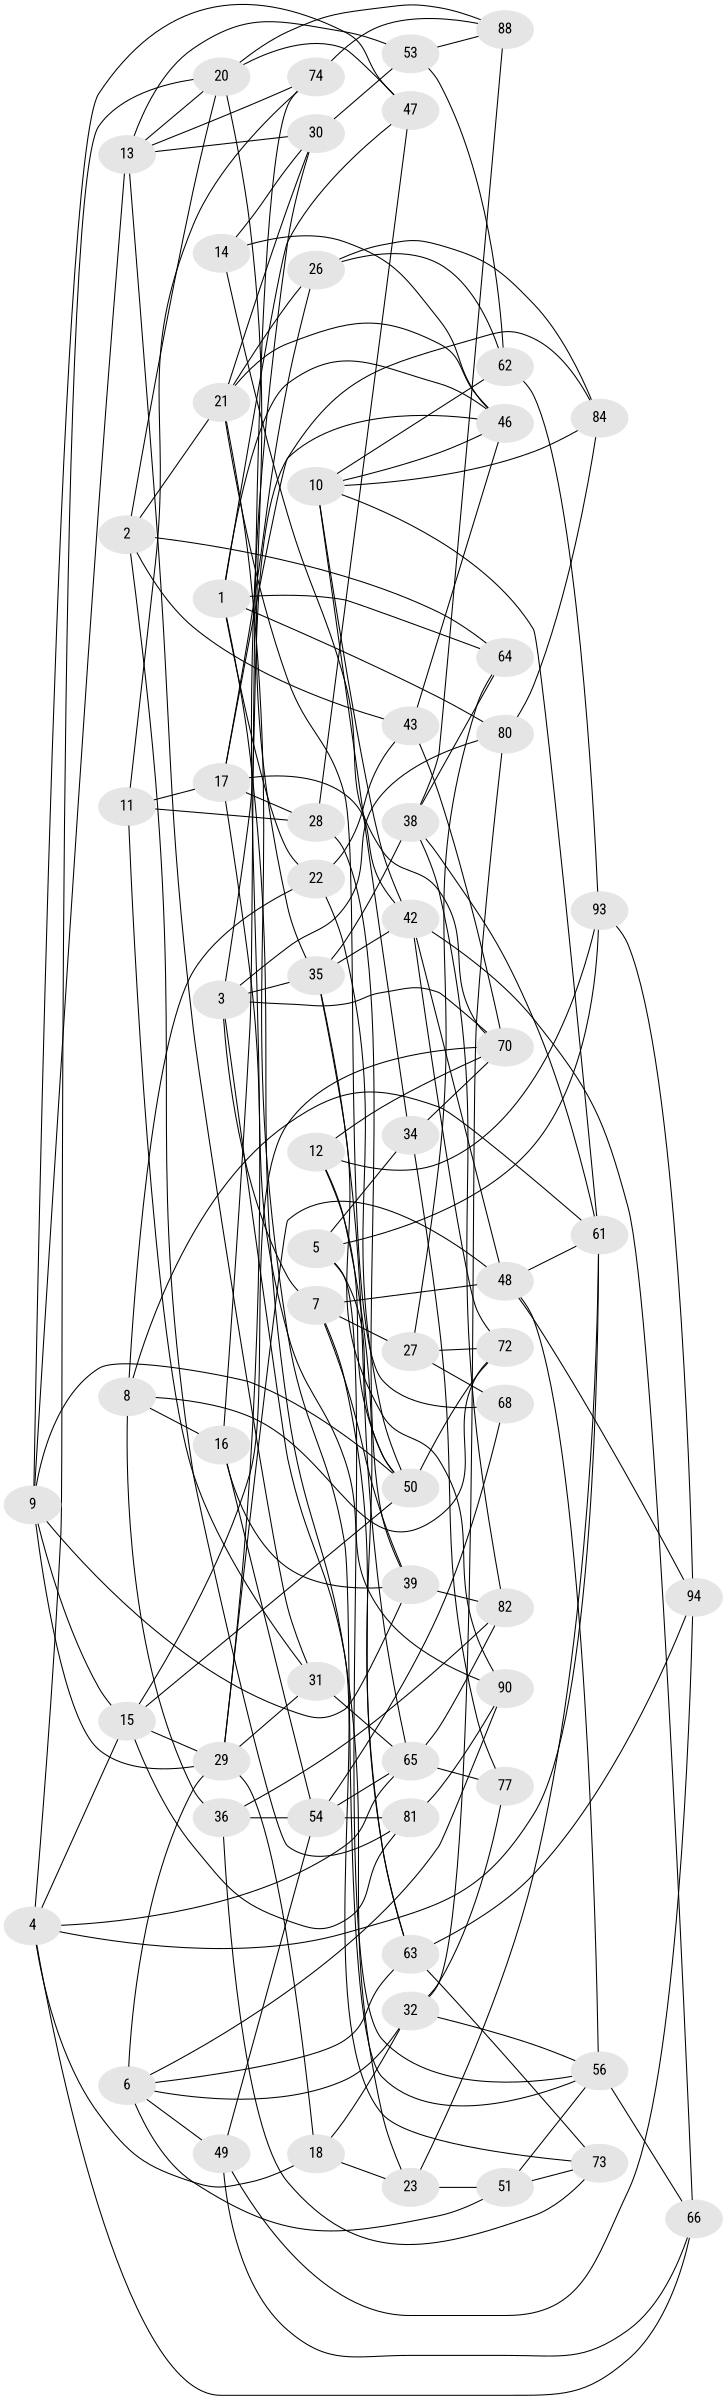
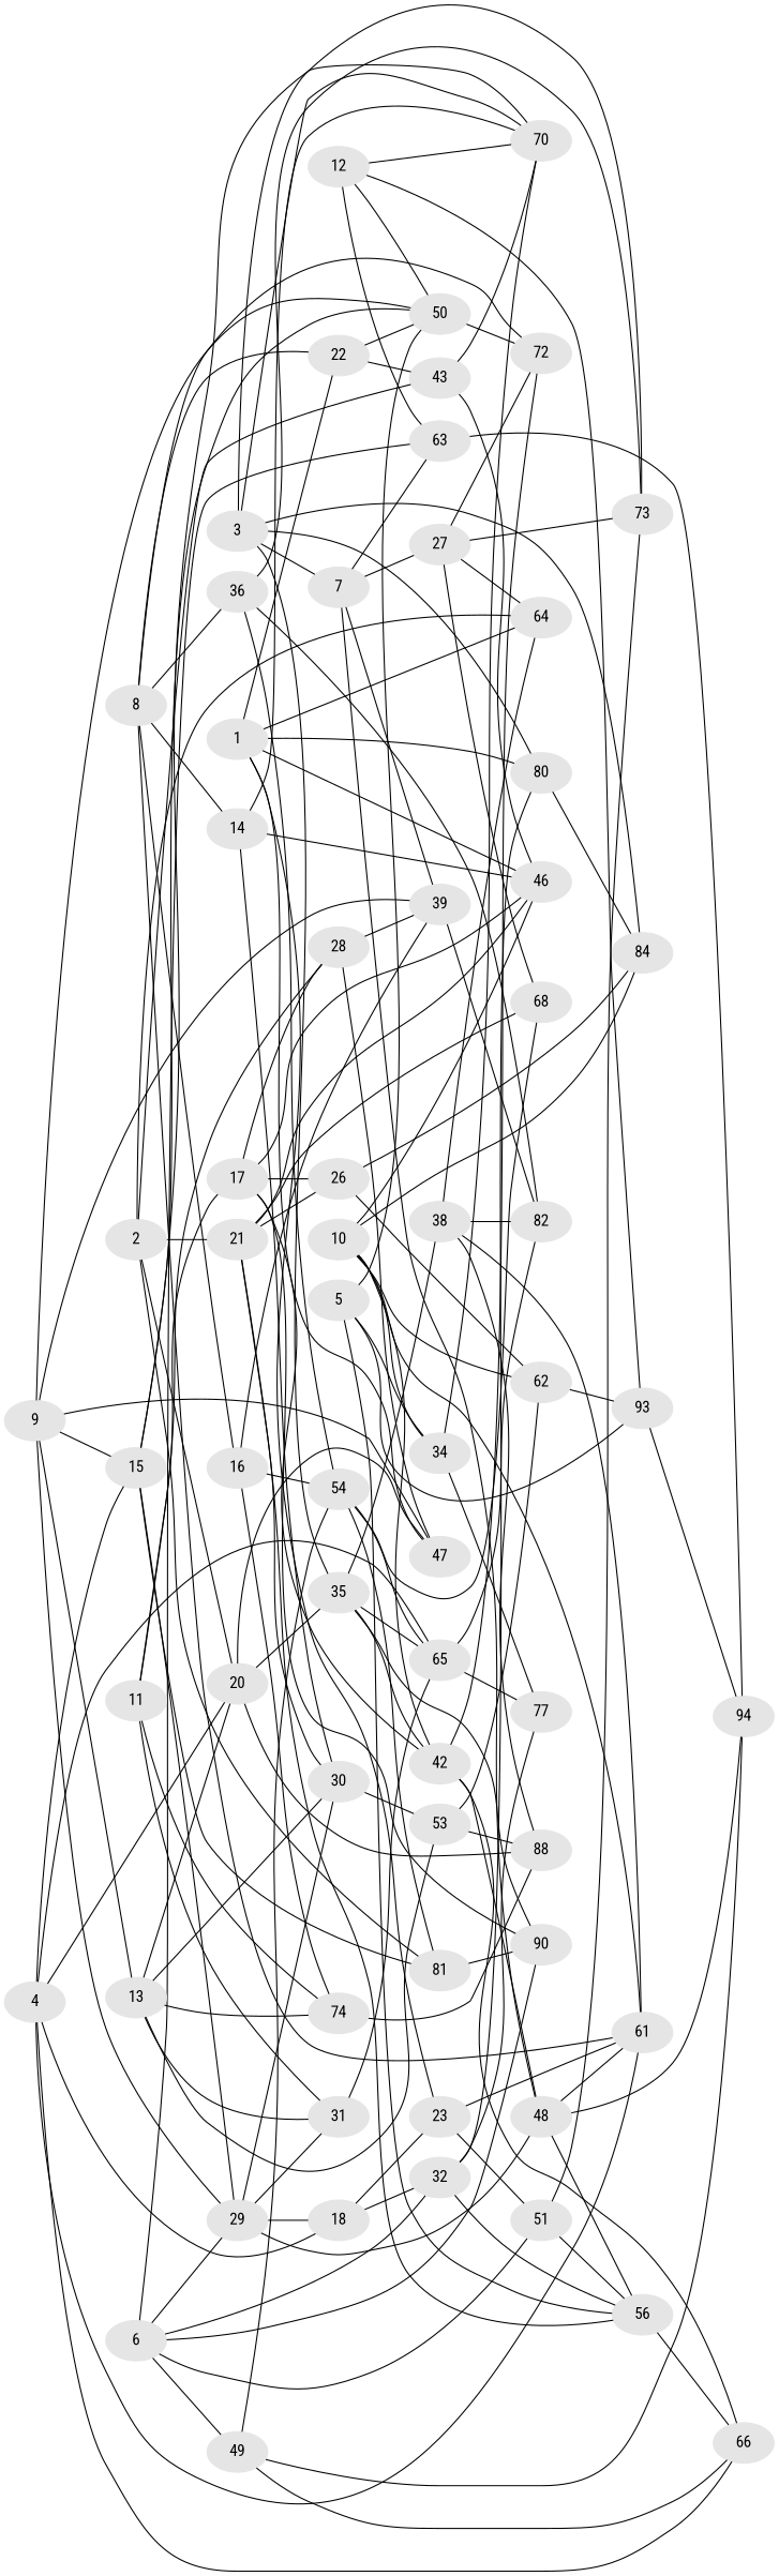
  graph {
    fontname="Roboto Condensed"
    rankdir=LR
    node [color=gray90 fontname="Roboto Condensed" style=filled]
    edge [fontname="Roboto Condensed"]
    1 [super="+40"]
    22
    23
    46 [super="+59"]
    47
    64
    80
    43
    50 [super="+83"]
    61 [super="+69"]
    51
    84
    2 [super="+76"]
    20 [super="+92"]
    21 [super="+91"]
    81
    18
    32 [super="+37"]
    35 [super="+45"]
    88
    56 [super="+87"]
    30
    26
    68
    70 [super="+79"]
    90
    3 [super="+24"]
    7 [super="+25"]
    73
    63
    27 [super="+41"]
    39 [super="+71"]
    48 [super="+57"]
    n34 [label=65 super="+65"]
    42 [super="+52"]
    38 [super="+78"]
    4 [super="+19"]
    15 [super="+55"]
    66
    29 [super="+89"]
    n41 [label=77]
    82
    5
    34
    93
    72
    94
    6 [super="+33"]
    49
    31
    54 [super="+85"]
    8 [super="+75"]
    14
    16
    36
    74
    9 [super="+44"]
    13 [super="+86"]
    53
    10 [super="+58"]
    62
    17 [super="+77"]
    28
    11
    12
    1 -- 22
    1 -- 23
    1 -- 46
    1 -- 47
    1 -- 64
    1 -- 80
    22 -- 43
    22 -- 50
    23 -- 61
    23 -- 51
    80 -- 84
    43 -- 46
    43 -- 70
    50 -- 72
    51 -- 56
    51 -- 73
    2 -- 64
    2 -- 43
    2 -- 20
    2 -- 21
    2 -- 81
    20 -- 47
    20 -- 35
    20 -- 88
    21 -- 46
    21 -- 56
    21 -- 30
    21 -- 26
    21 -- 68
    81 -- 90
    18 -- 23
    18 -- 32
    32 -- 80
    32 -- 56
    32 -- n41 [weight=2]
    35 -- 90
    35 -- n34
    35 -- 42
    35 -- 38
    56 -- 66
    30 -- 53
    26 -- 84
    26 -- 62
    3 -- 80
    3 -- 84
    3 -- 35
    3 -- 70
    3 -- 7
    3 -- 73
    7 -- 63
    7 -- 27
    7 -- 39 [weight=2]
    7 -- 48
    63 -- 94
    27 -- 64
    27 -- 68 [weight=2]
-   63 -- 73
+   27 -- 73
    27 -- 72
    39 -- 82
    48 -- 61
    48 -- 56
    48 -- 94
    n34 -- n41
    n34 -- 82
    42 -- 48
    42 -- 66
    42 -- 72
    38 -- 64
    38 -- 61
    38 -- 88
    38 -- 82
    4 -- 61
    4 -- 20
    4 -- 18
    4 -- n34
    4 -- 15
    4 -- 66
    15 -- 50
    15 -- 81
    15 -- 70
    15 -- 29
    29 -- 18
    29 -- 30
    29 -- 48
    29 -- 31
    5 -- 50
    5 -- 56
    5 -- 34
    5 -- 93
    34 -- 70
    34 -- n41
    93 -- 94
    6 -- 51
    6 -- 32
    6 -- 90
    6 -- 63
    6 -- 29
    6 -- 49
    49 -- 66
    49 -- 94
    49 -- 54
    31 -- n34
    54 -- 81
    54 -- 68
    54 -- n34
    8 -- 22
    8 -- 61
    8 -- 72
+   8 -- 14
    8 -- 16
    8 -- 36
    14 -- 46
    14 -- 30
    14 -- 70
    16 -- 39
    16 -- 54
    16 -- 74
    36 -- 73
    36 -- 82
    36 -- 54
    74 -- 88
    9 -- 47
    9 -- 50
    9 -- 39
    9 -- 15
    9 -- 29
    9 -- 13
    13 -- 20
    13 -- 30
    13 -- 31
    13 -- 74
    13 -- 53
    53 -- 88
    53 -- 62
    10 -- 46
    10 -- 61
    10 -- 84
    10 -- 42
    10 -- 34
    10 -- 62
    62 -- 93
    17 -- 46
    17 -- 26
    17 -- 90
    17 -- 42
    17 -- 28
    28 -- 47
    28 -- 39
    11 -- 31
    11 -- 74
    11 -- 17
    11 -- 28
    12 -- 50
    12 -- 70
    12 -- 63
    12 -- 93
  }
